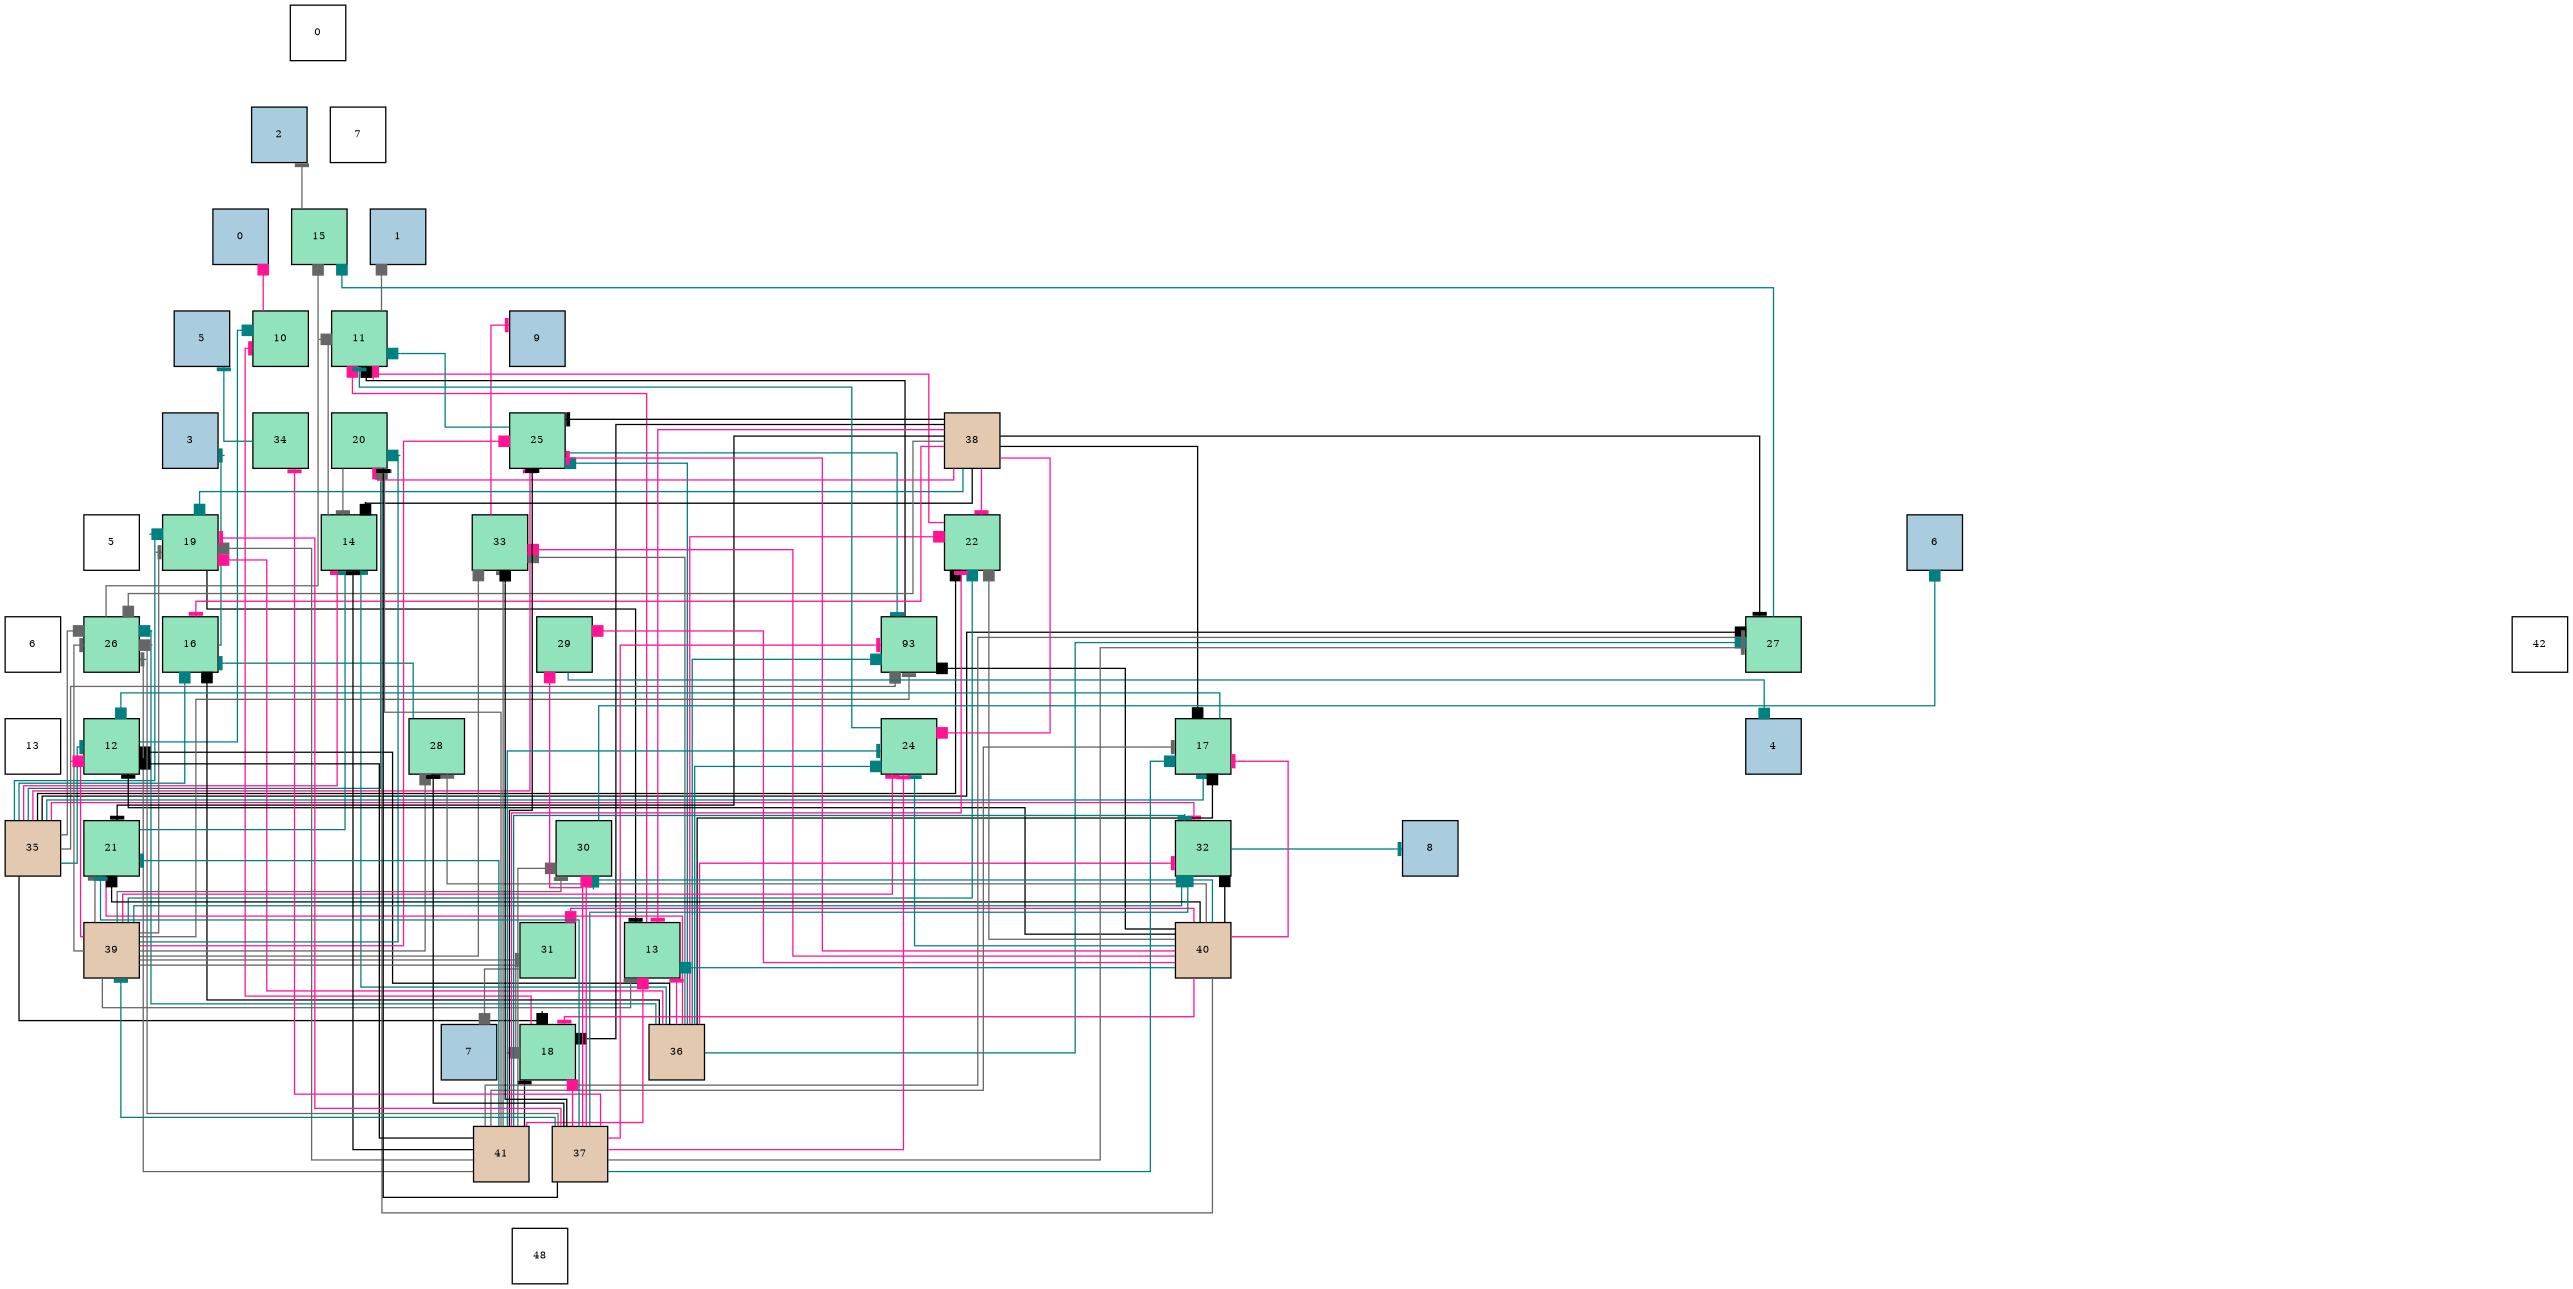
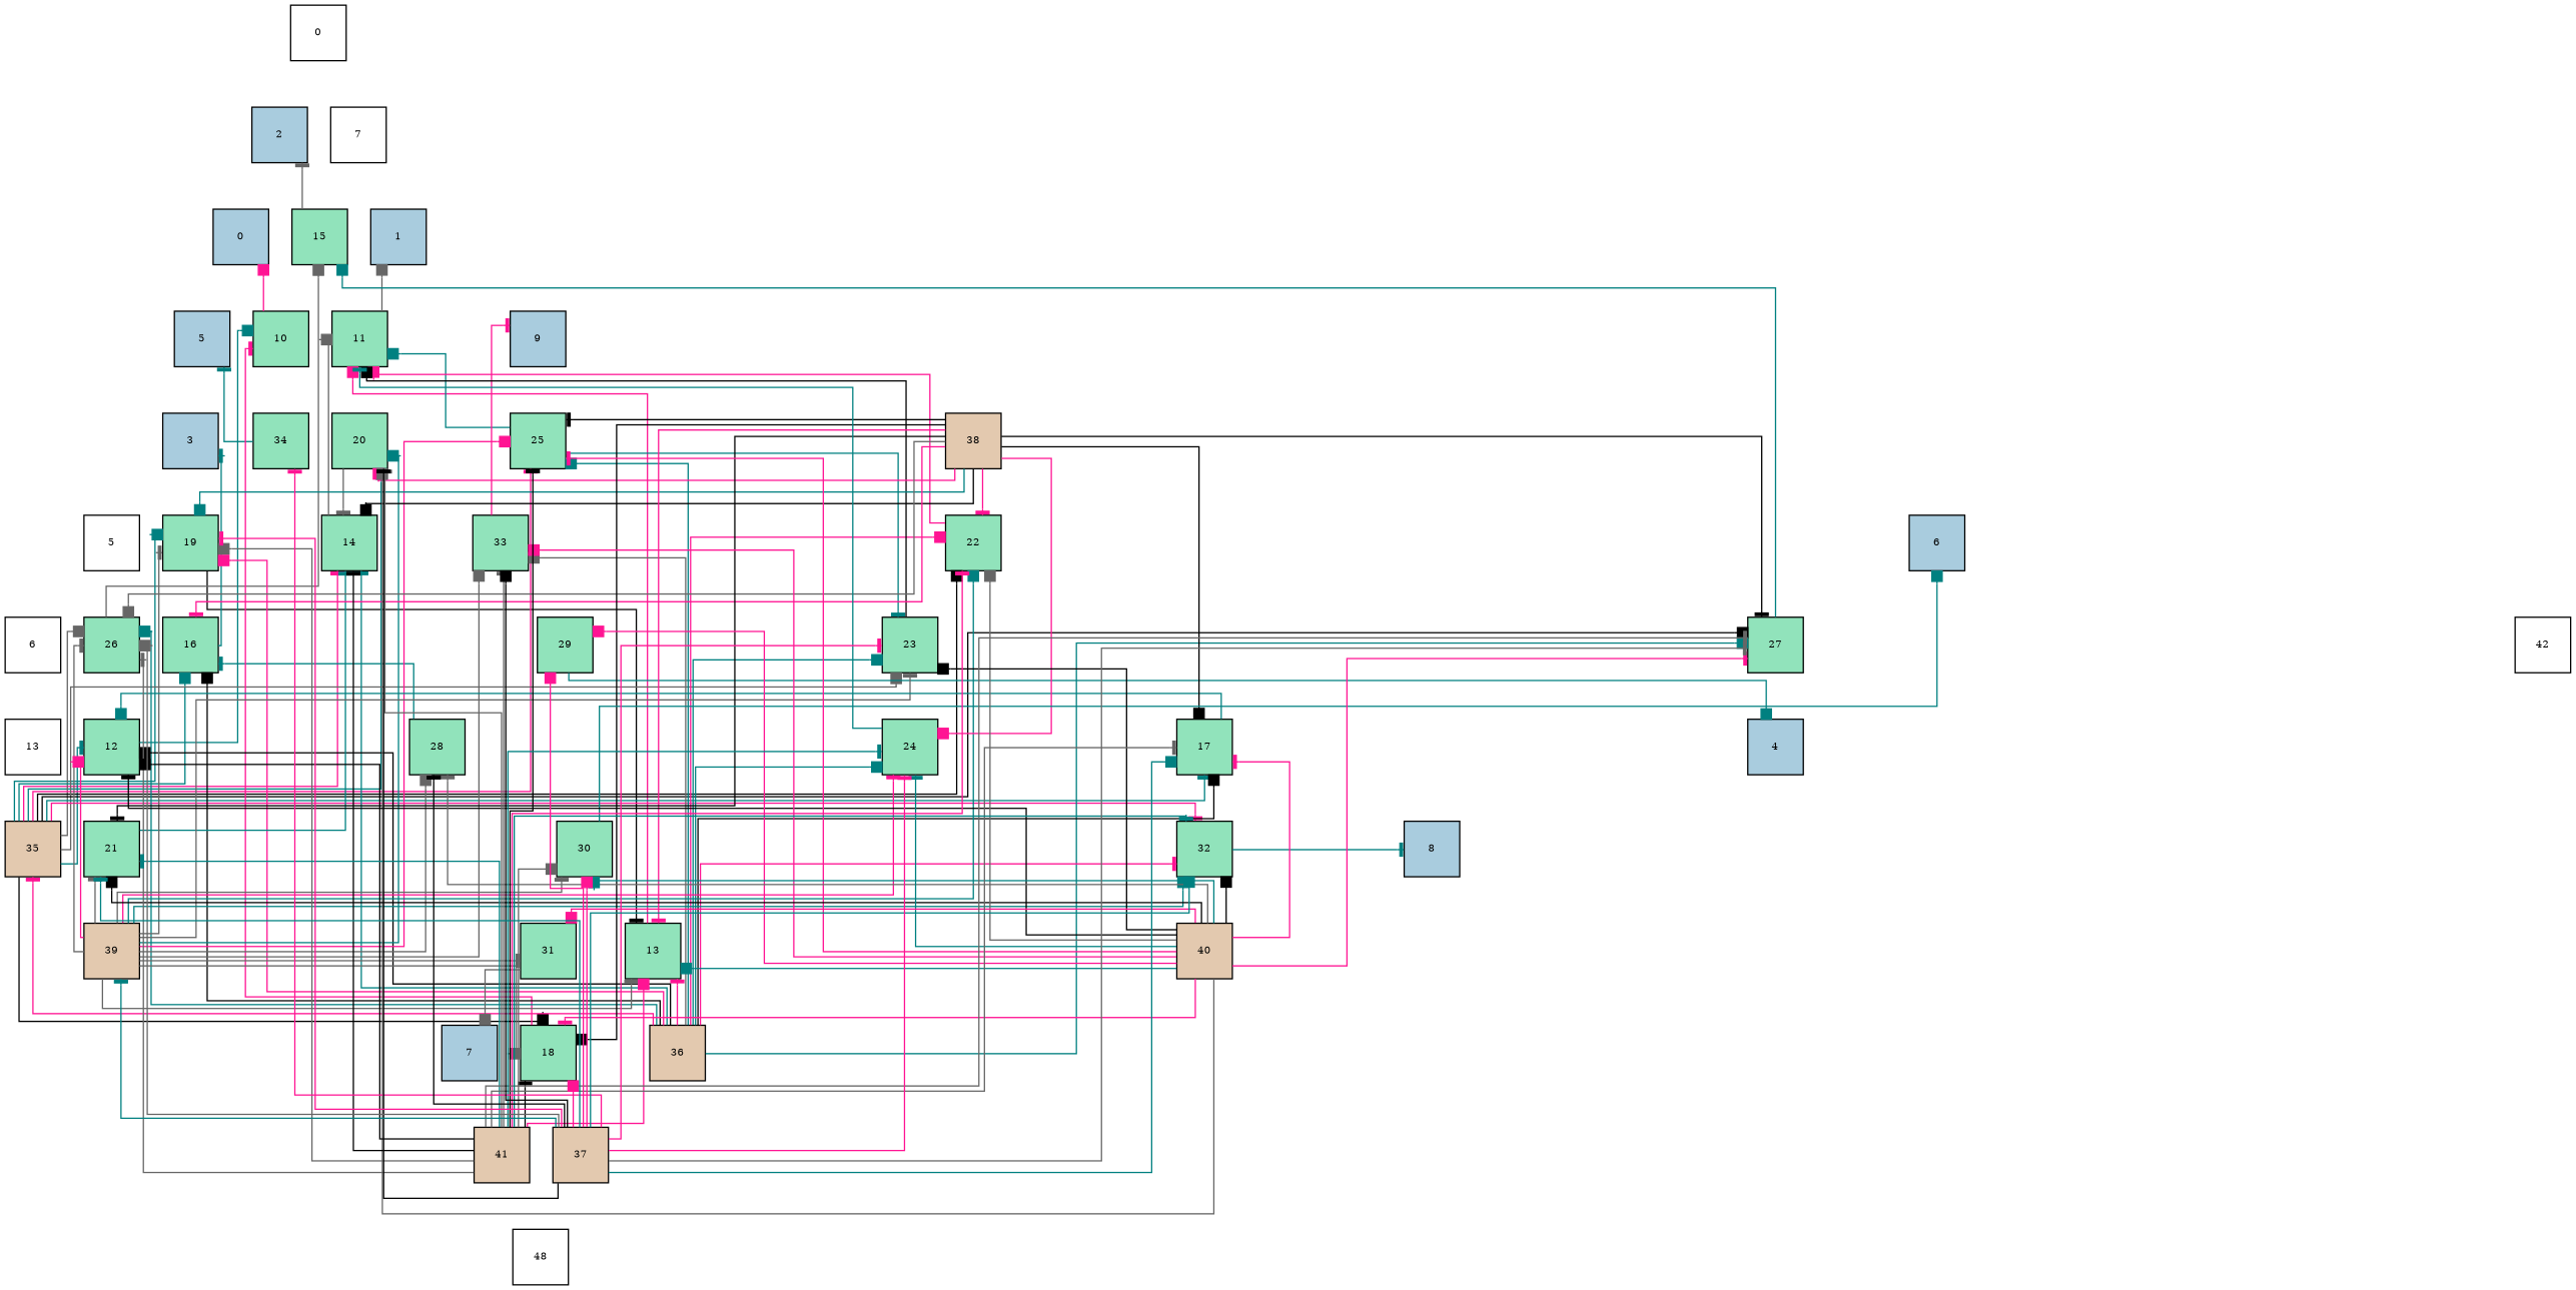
  digraph {
    rank=same
    rankdir=TB
    splines=ortho
    node [fillcolor="#91e3bb" fixedsize=true fontsize=8 shape=square style=filled]
    edge [constraint=false style=vis]
    n1 [fillcolor="#ffffff" label=0 width=0.6]
    n2 [fillcolor="#a9ccde" label=2 width=0.6]
    n3 [fillcolor="#ffffff" label=7 width=0.6]
    n4 [fillcolor="#a9ccde" label=0 width=0.6]
    n5 [label=15 width=0.6]
    n6 [fillcolor="#a9ccde" label=1 width=0.6]
    n7 [fillcolor="#a9ccde" label=5 width=0.6]
    n8 [label=10 width=0.6]
    n9 [label=11 width=0.6]
    n10 [fillcolor="#a9ccde" label=3 width=0.6]
    n11 [label=34 width=0.6]
    n12 [label=20 width=0.6]
    n13 [fillcolor="#ffffff" label=5 width=0.6]
    n14 [label=19 width=0.6]
    n15 [label=14 width=0.6]
    n16 [fillcolor="#ffffff" label=6 width=0.6]
    n17 [label=26 width=0.6]
    n18 [label=16 width=0.6]
    n19 [label=13 width=0.6]
    n20 [fillcolor="#ffffff" label=13 width=0.6]
    n21 [label=12 width=0.6]
    n22 [fillcolor="#e3c9af" label=35 width=0.6]
    n23 [fillcolor="#a9ccde" label=9 width=0.6]
    n24 [label=25 width=0.6]
    n25 [label=33 width=0.6]
    n26 [label=29 width=0.6]
    n27 [label=28 width=0.6]
    n28 [label=18 width=0.6]
    n29 [fillcolor="#e3c9af" label=36 width=0.6]
    n30 [label=21 width=0.6]
    n31 [fillcolor="#e3c9af" label=39 width=0.6]
    n32 [label=22 width=0.6]
-   n33 [label=93 width=0.6]
+   n33 [label=23 width=0.6]
    n34 [label=27 width=0.6]
    n35 [label=17 width=0.6]
    n36 [label=32 width=0.6]
    n37 [fillcolor="#e3c9af" label=38 width=0.6]
    n38 [label=24 width=0.6]
    n39 [fillcolor="#a9ccde" label=4 width=0.6]
    n40 [label=30 width=0.6]
    n41 [label=31 width=0.6]
    n42 [fillcolor="#a9ccde" label=7 width=0.6]
    n43 [fillcolor="#a9ccde" label=8 width=0.6]
    n44 [fillcolor="#e3c9af" label=40 width=0.6]
    n45 [fillcolor="#e3c9af" label=41 width=0.6]
    n46 [fillcolor="#e3c9af" label=37 width=0.6]
    n47 [fillcolor="#a9ccde" label=6 width=0.6]
    n48 [fillcolor="#ffffff" label=42 width=0.6]
    n49 [fillcolor="#ffffff" label=48 width=0.6]
    n1 -> n2 [constraint=true style=invis]
    n1 -> n3 [constraint=true style=invis]
    n2 -> n4 [constraint=true style=invis]
    n2 -> n5 [constraint=true style=invis]
    n3 -> n5 [constraint=true style=invis]
    n3 -> n6 [constraint=true style=invis]
    n4 -> n7 [constraint=true style=invis]
    n4 -> n8 [constraint=true style=invis]
    n5 -> n2 [arrowhead=tee color=gray40]
    n5 -> n8 [constraint=true style=invis]
    n5 -> n9 [constraint=true style=invis]
    n6 -> n9 [constraint=true style=invis]
    n6 -> n23 [constraint=true style=invis]
    n7 -> n10 [constraint=true style=invis]
    n7 -> n11 [constraint=true style=invis]
    n8 -> n4 [arrowhead=box color=deeppink]
    n8 -> n11 [constraint=true style=invis]
    n8 -> n12 [constraint=true style=invis]
    n9 -> n6 [arrowhead=box color=gray40]
    n9 -> n12 [constraint=true style=invis]
    n9 -> n24 [constraint=true style=invis]
    n10 -> n13 [constraint=true style=invis]
    n10 -> n14 [constraint=true style=invis]
    n11 -> n7 [arrowhead=tee color=teal]
    n11 -> n14 [constraint=true style=invis]
    n11 -> n15 [constraint=true style=invis]
    n12 -> n15 [arrowhead=tee color=gray40]
    n12 -> n15 [constraint=true style=invis]
    n12 -> n25 [constraint=true style=invis]
    n13 -> n16 [constraint=true style=invis]
    n13 -> n17 [constraint=true style=invis]
    n14 -> n17 [constraint=true style=invis]
    n14 -> n18 [constraint=true style=invis]
    n14 -> n19 [arrowhead=tee color=black]
    n15 -> n9 [arrowhead=box color=gray40]
    n15 -> n18 [constraint=true style=invis]
    n15 -> n26 [constraint=true style=invis]
    n16 -> n20 [constraint=true style=invis]
    n17 -> n5 [arrowhead=box color=gray40]
    n17 -> n20 [constraint=true style=invis]
    n17 -> n21 [constraint=true style=invis]
    n18 -> n10 [arrowhead=tee color=teal]
    n18 -> n21 [constraint=true style=invis]
    n18 -> n27 [constraint=true style=invis]
    n19 -> n9 [arrowhead=box color=deeppink]
    n19 -> n28 [constraint=true style=invis]
    n19 -> n29 [constraint=true style=invis]
    n20 -> n22 [constraint=true style=invis]
    n21 -> n8 [arrowhead=box color=teal]
    n21 -> n22 [constraint=true style=invis]
    n21 -> n30 [constraint=true style=invis]
    n22 -> n12 [arrowhead=box color=teal]
    n22 -> n14 [arrowhead=box color=teal]
    n22 -> n15 [arrowhead=tee color=deeppink]
    n22 -> n17 [arrowhead=box color=gray40]
    n22 -> n18 [arrowhead=box color=teal]
    n22 -> n21 [arrowhead=tee color=teal]
    n22 -> n24 [arrowhead=tee color=deeppink]
    n22 -> n28 [arrowhead=box color=black]
    n22 -> n31 [constraint=true style=invis]
    n22 -> n32 [arrowhead=box color=black]
    n22 -> n33 [arrowhead=box color=gray40]
    n22 -> n34 [arrowhead=box color=black]
    n22 -> n35 [arrowhead=tee color=teal]
    n22 -> n36 [arrowhead=tee color=deeppink]
    n23 -> n24 [constraint=true style=invis]
    n23 -> n37 [constraint=true style=invis]
    n24 -> n9 [arrowhead=box color=teal]
    n24 -> n25 [constraint=true style=invis]
    n24 -> n32 [constraint=true style=invis]
    n24 -> n33 [arrowhead=tee color=teal]
    n25 -> n23 [arrowhead=tee color=deeppink]
    n25 -> n26 [constraint=true style=invis]
    n25 -> n33 [constraint=true style=invis]
    n26 -> n27 [constraint=true style=invis]
    n26 -> n38 [constraint=true style=invis]
    n26 -> n39 [arrowhead=box color=teal]
    n27 -> n18 [arrowhead=tee color=teal]
    n27 -> n30 [constraint=true style=invis]
    n27 -> n40 [constraint=true style=invis]
    n28 -> n8 [arrowhead=tee color=deeppink]
    n28 -> n45 [constraint=true style=invis]
    n28 -> n46 [constraint=true style=invis]
    n29 -> n14 [arrowhead=box color=deeppink]
    n29 -> n15 [arrowhead=tee color=teal]
    n29 -> n17 [arrowhead=box color=teal]
    n29 -> n18 [arrowhead=box color=black]
    n29 -> n19 [arrowhead=tee color=deeppink]
    n29 -> n21 [arrowhead=box color=black]
    n29 -> n24 [arrowhead=box color=teal]
    n29 -> n25 [arrowhead=box color=gray40]
-   n29 -> n30 [arrowhead=tee color=deeppink]
+   n29 -> n22 [arrowhead=tee color=deeppink]
    n29 -> n32 [arrowhead=box color=deeppink]
    n29 -> n33 [arrowhead=box color=teal]
    n29 -> n34 [arrowhead=box color=teal]
    n29 -> n35 [arrowhead=box color=black]
    n29 -> n36 [arrowhead=tee color=deeppink]
    n29 -> n38 [arrowhead=box color=teal]
    n29 -> n46 [constraint=true style=invis]
    n30 -> n15 [arrowhead=tee color=teal]
    n30 -> n31 [constraint=true style=invis]
    n30 -> n41 [constraint=true style=invis]
    n31 -> n12 [arrowhead=box color=teal]
    n31 -> n14 [arrowhead=tee color=gray40]
    n31 -> n17 [arrowhead=tee color=gray40]
    n31 -> n19 [arrowhead=tee color=gray40]
    n31 -> n21 [arrowhead=box color=deeppink]
    n31 -> n24 [arrowhead=box color=deeppink]
    n31 -> n25 [arrowhead=box color=gray40]
    n31 -> n27 [arrowhead=box color=gray40]
    n31 -> n28 [arrowhead=box color=gray40]
    n31 -> n30 [arrowhead=tee color=gray40]
    n31 -> n32 [arrowhead=box color=teal]
    n31 -> n33 [arrowhead=tee color=gray40]
    n31 -> n36 [arrowhead=box color=teal]
    n31 -> n38 [arrowhead=tee color=deeppink]
    n31 -> n40 [arrowhead=tee color=gray40]
    n31 -> n41 [arrowhead=tee color=gray40]
    n31 -> n42 [constraint=true style=invis]
    n32 -> n9 [arrowhead=box color=deeppink]
    n32 -> n33 [constraint=true style=invis]
    n32 -> n34 [constraint=true style=invis]
    n33 -> n9 [arrowhead=box color=black]
    n33 -> n35 [constraint=true style=invis]
    n33 -> n38 [constraint=true style=invis]
    n34 -> n5 [arrowhead=box color=teal]
    n34 -> n35 [constraint=true style=invis]
    n34 -> n39 [constraint=true style=invis]
    n35 -> n21 [arrowhead=box color=teal]
    n35 -> n36 [constraint=true style=invis]
    n35 -> n43 [constraint=true style=invis]
    n36 -> n19 [constraint=true style=invis]
    n36 -> n43 [arrowhead=tee color=teal]
    n36 -> n44 [constraint=true style=invis]
    n37 -> n12 [arrowhead=box color=deeppink]
    n37 -> n14 [arrowhead=box color=teal]
    n37 -> n15 [arrowhead=box color=black]
    n37 -> n17 [arrowhead=box color=gray40]
    n37 -> n18 [arrowhead=tee color=deeppink]
    n37 -> n19 [arrowhead=tee color=deeppink]
    n37 -> n24 [arrowhead=tee color=black]
    n37 -> n28 [arrowhead=box color=black]
    n37 -> n30 [arrowhead=tee color=black]
    n37 -> n32 [arrowhead=tee color=deeppink]
    n37 -> n32 [constraint=true style=invis]
    n37 -> n34 [arrowhead=tee color=black]
    n37 -> n35 [arrowhead=box color=black]
    n37 -> n38 [arrowhead=box color=deeppink]
    n37 -> n47 [constraint=true style=invis]
    n38 -> n9 [arrowhead=tee color=teal]
    n38 -> n36 [constraint=true style=invis]
    n38 -> n40 [constraint=true style=invis]
    n39 -> n43 [constraint=true style=invis]
    n40 -> n19 [constraint=true style=invis]
    n40 -> n41 [constraint=true style=invis]
    n40 -> n47 [arrowhead=box color=teal]
    n41 -> n28 [constraint=true style=invis]
    n41 -> n42 [arrowhead=box color=gray40]
    n41 -> n42 [constraint=true style=invis]
    n42 -> n45 [constraint=true style=invis]
    n43 -> n44 [constraint=true style=invis]
    n44 -> n12 [arrowhead=box color=gray40]
    n44 -> n19 [arrowhead=box color=teal]
    n44 -> n21 [arrowhead=tee color=black]
    n44 -> n24 [arrowhead=tee color=deeppink]
    n44 -> n25 [arrowhead=box color=deeppink]
    n44 -> n26 [arrowhead=box color=deeppink]
    n44 -> n27 [arrowhead=tee color=gray40]
    n44 -> n28 [arrowhead=tee color=deeppink]
    n44 -> n29 [constraint=true style=invis]
    n44 -> n30 [arrowhead=box color=black]
    n44 -> n32 [arrowhead=box color=gray40]
    n44 -> n33 [arrowhead=box color=black]
+   n44 -> n34 [arrowhead=tee color=deeppink]
    n44 -> n35 [arrowhead=tee color=deeppink]
    n44 -> n36 [arrowhead=box color=black]
    n44 -> n38 [arrowhead=tee color=teal]
    n44 -> n40 [arrowhead=box color=teal]
    n44 -> n41 [arrowhead=box color=deeppink]
    n45 -> n12 [arrowhead=tee color=gray40]
    n45 -> n14 [arrowhead=box color=gray40]
    n45 -> n15 [arrowhead=tee color=black]
    n45 -> n17 [arrowhead=tee color=gray40]
    n45 -> n19 [arrowhead=box color=deeppink]
    n45 -> n21 [arrowhead=box color=black]
    n45 -> n24 [arrowhead=tee color=black]
    n45 -> n25 [arrowhead=tee color=gray40]
    n45 -> n28 [arrowhead=tee color=black]
    n45 -> n30 [arrowhead=tee color=teal]
    n45 -> n32 [arrowhead=tee color=deeppink]
    n45 -> n34 [arrowhead=tee color=gray40]
    n45 -> n35 [arrowhead=tee color=gray40]
    n45 -> n36 [arrowhead=tee color=teal]
    n45 -> n38 [arrowhead=tee color=teal]
    n45 -> n40 [arrowhead=box color=gray40]
    n45 -> n49 [constraint=true style=invis]
    n46 -> n11 [arrowhead=tee color=deeppink]
    n46 -> n12 [arrowhead=tee color=black]
    n46 -> n14 [arrowhead=tee color=deeppink]
    n46 -> n17 [arrowhead=box color=gray40]
    n46 -> n25 [arrowhead=box color=black]
    n46 -> n26 [arrowhead=box color=deeppink]
    n46 -> n27 [arrowhead=tee color=black]
    n46 -> n28 [arrowhead=box color=deeppink]
    n46 -> n30 [arrowhead=tee color=teal]
    n46 -> n31 [arrowhead=tee color=teal]
    n46 -> n33 [arrowhead=tee color=deeppink]
    n46 -> n34 [arrowhead=tee color=gray40]
    n46 -> n35 [arrowhead=box color=teal]
    n46 -> n36 [arrowhead=box color=teal]
    n46 -> n38 [arrowhead=tee color=deeppink]
    n46 -> n40 [arrowhead=box color=deeppink]
    n46 -> n49 [constraint=true style=invis]
    n47 -> n34 [constraint=true style=invis]
    n47 -> n48 [constraint=true style=invis]
    n48 -> n39 [constraint=true style=invis]
  }
